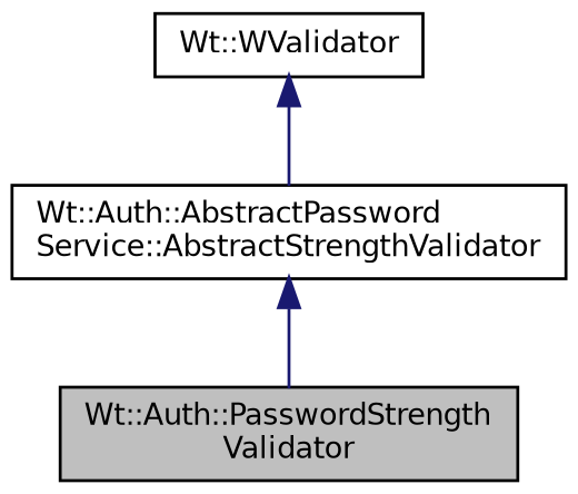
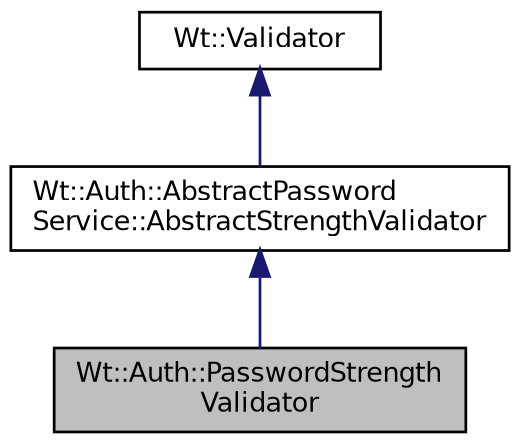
  digraph {
    node [color=black fillcolor=white fontname=Helvetica fontsize=10 shape=record style=filled]
    edge [color=midnightblue dir=back fontname=Helvetica fontsize=10 labelfontname=Helvetica labelfontsize=10 style=solid]
    n1 [fillcolor=grey75 fontcolor=black height=0.2 label="Wt::Auth::PasswordStrength\lValidator" width=0.4]
    n2 [height=0.2 label="Wt::Auth::AbstractPassword\lService::AbstractStrengthValidator" width=0.4]
-   n3 [height=0.2 label="Wt::WValidator" width=0.4]
+   n3 [height=0.2 label="Wt::Validator" width=0.4]
    n2 -> n1
    n3 -> n2
  }
